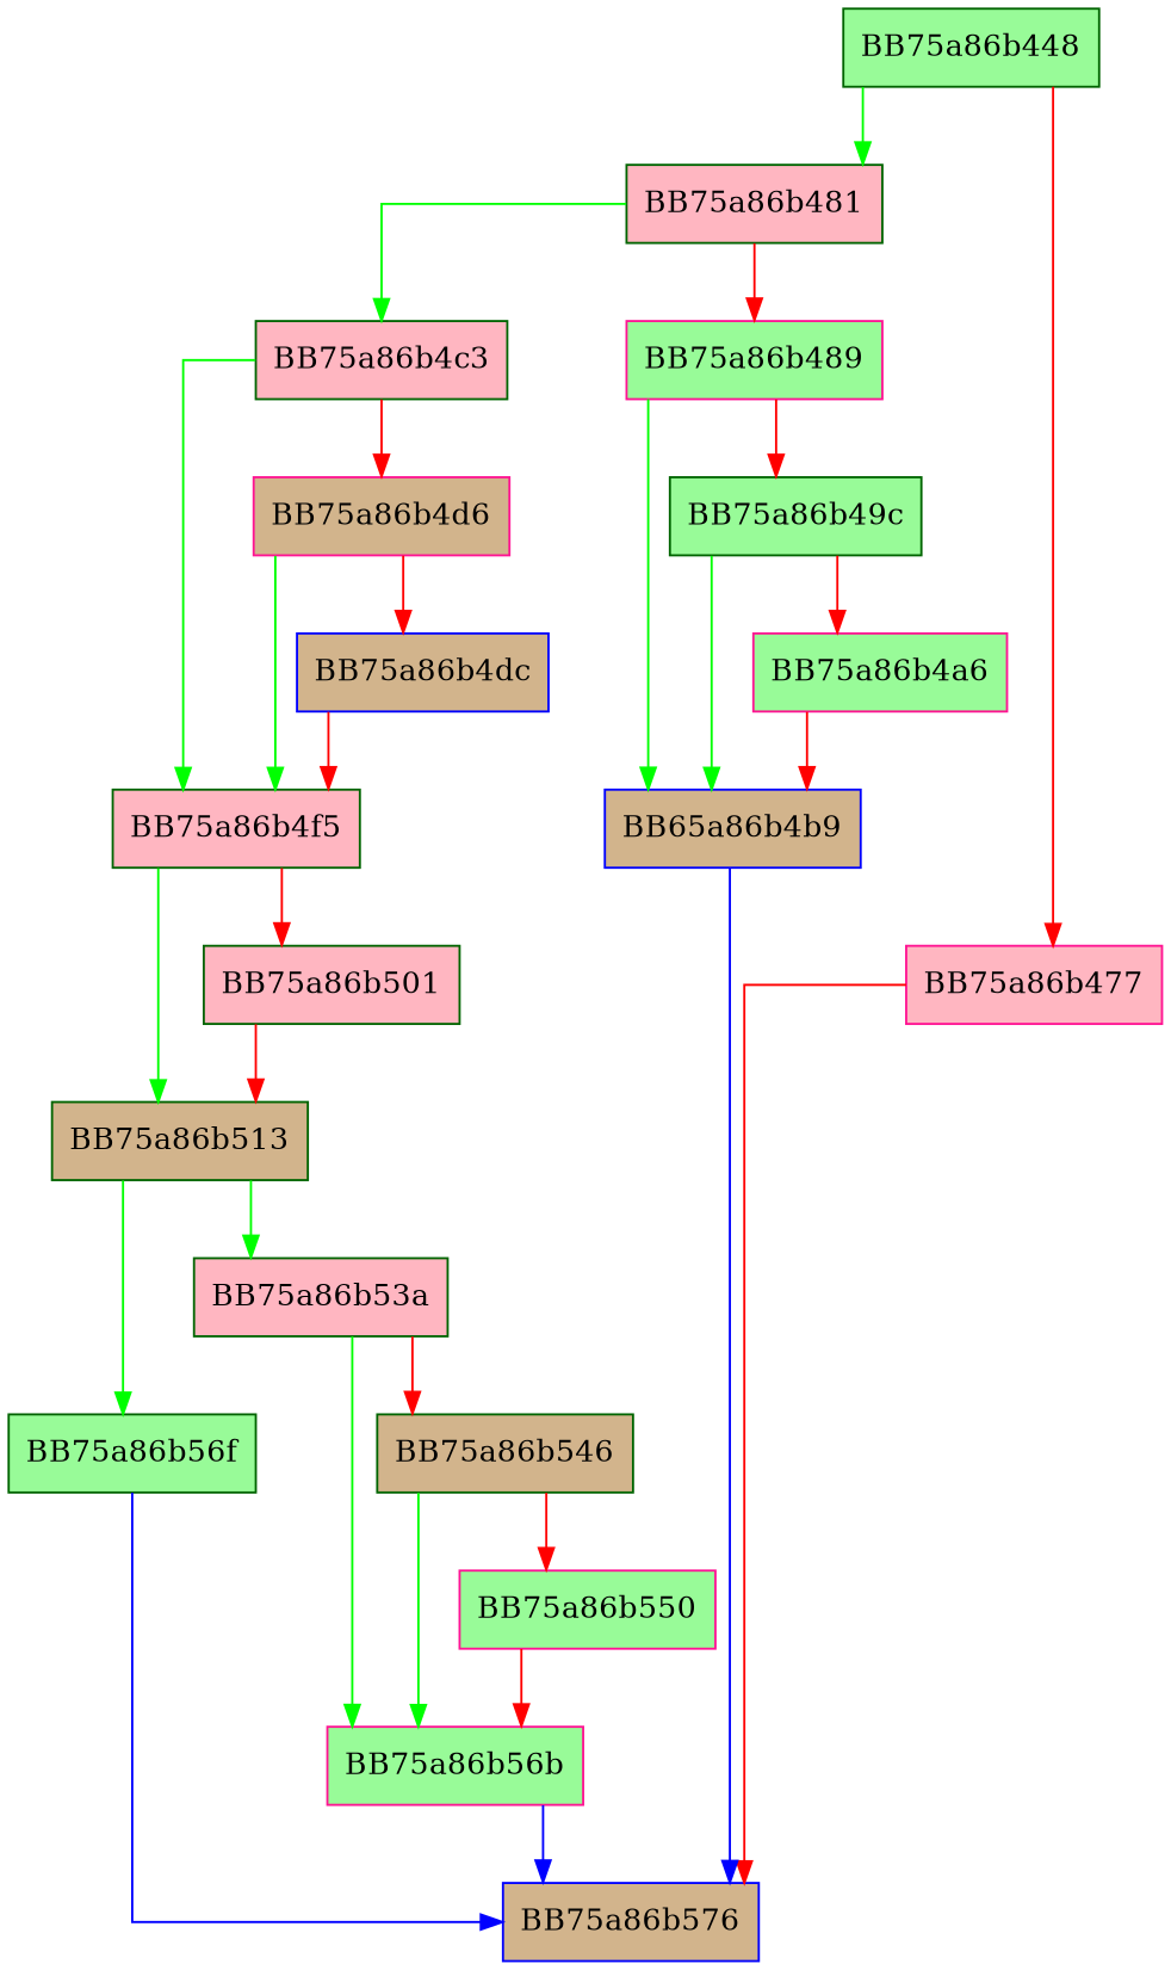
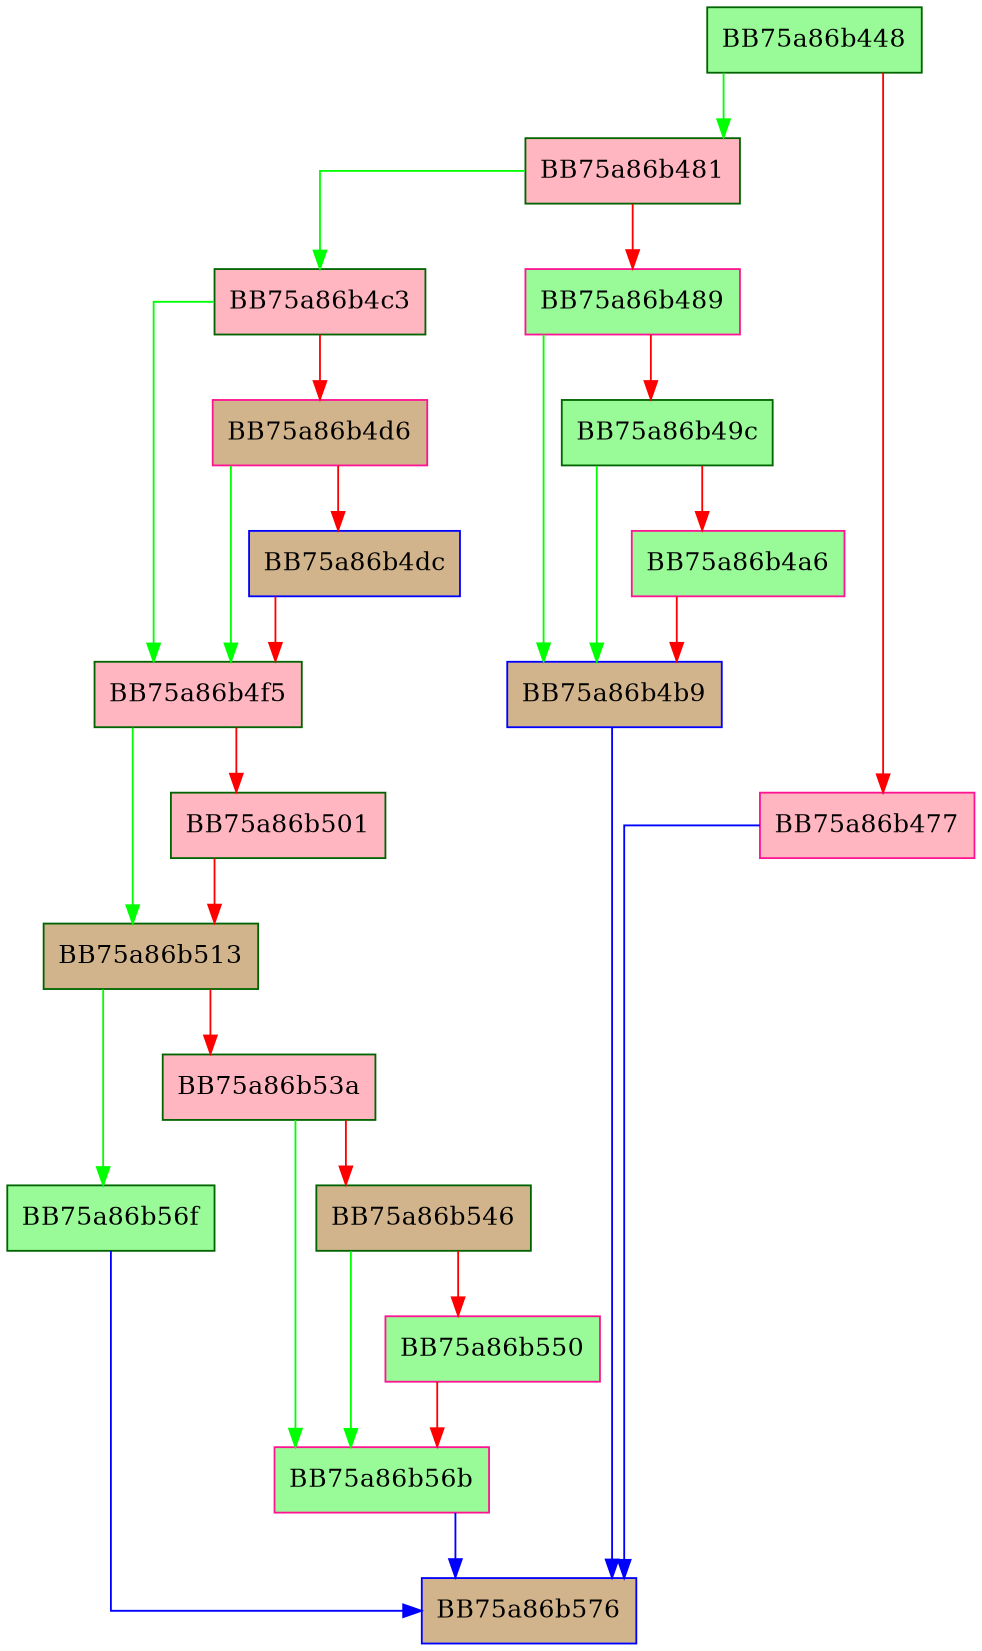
  digraph {
    splines=ortho
    node [color=darkgreen fillcolor=palegreen shape=box style=filled]
    edge [color=red]
    BB75a86b481 [fillcolor=lightpink]
    BB75a86b448
    BB75a86b477 [color=deeppink fillcolor=lightpink]
    BB75a86b4c3 [fillcolor=lightpink]
    BB75a86b489 [color=deeppink]
    BB75a86b576 [color=blue fillcolor=tan]
    BB75a86b4f5 [fillcolor=lightpink]
    BB75a86b4d6 [color=deeppink fillcolor=tan]
-   BB75a86b4b9 [color=blue fillcolor=tan label=BB65a86b4b9]
+   BB75a86b4b9 [color=blue fillcolor=tan]
    BB75a86b49c
    BB75a86b513 [fillcolor=tan]
    BB75a86b501 [fillcolor=lightpink]
    BB75a86b4dc [color=blue fillcolor=tan]
    BB75a86b4a6 [color=deeppink]
    BB75a86b56f
    BB75a86b53a [fillcolor=lightpink]
    BB75a86b56b [color=deeppink]
    BB75a86b546 [fillcolor=tan]
    BB75a86b550 [color=deeppink]
    BB75a86b481 -> BB75a86b4c3 [color=green]
    BB75a86b481 -> BB75a86b489
    BB75a86b448 -> BB75a86b481 [color=green]
    BB75a86b448 -> BB75a86b477
-   BB75a86b477 -> BB75a86b576
+   BB75a86b477 -> BB75a86b576 [color=blue]
    BB75a86b4c3 -> BB75a86b4f5 [color=green]
    BB75a86b4c3 -> BB75a86b4d6
    BB75a86b489 -> BB75a86b4b9 [color=green]
    BB75a86b489 -> BB75a86b49c
    BB75a86b4f5 -> BB75a86b513 [color=green]
    BB75a86b4f5 -> BB75a86b501
    BB75a86b4d6 -> BB75a86b4f5 [color=green]
    BB75a86b4d6 -> BB75a86b4dc
    BB75a86b4b9 -> BB75a86b576 [color=blue]
    BB75a86b49c -> BB75a86b4b9 [color=green]
    BB75a86b49c -> BB75a86b4a6
    BB75a86b513 -> BB75a86b56f [color=green]
-   BB75a86b513 -> BB75a86b53a [color=green]
+   BB75a86b513 -> BB75a86b53a
    BB75a86b501 -> BB75a86b513
    BB75a86b4dc -> BB75a86b4f5
    BB75a86b4a6 -> BB75a86b4b9
    BB75a86b56f -> BB75a86b576 [color=blue]
    BB75a86b53a -> BB75a86b56b [color=green]
    BB75a86b53a -> BB75a86b546
    BB75a86b56b -> BB75a86b576 [color=blue]
    BB75a86b546 -> BB75a86b56b [color=green]
    BB75a86b546 -> BB75a86b550
    BB75a86b550 -> BB75a86b56b
  }
